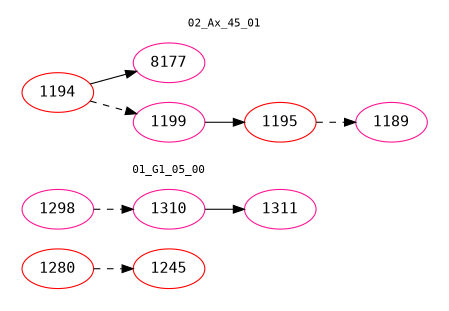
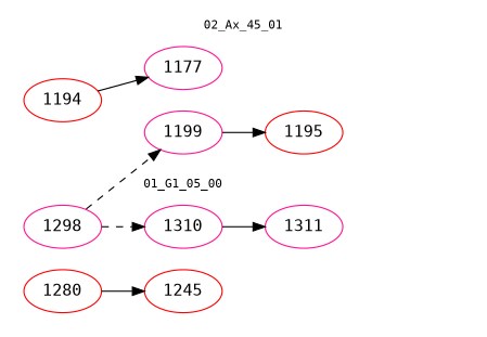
  digraph {
    fontname="DejaVu Sans Mono"
    rankdir=LR
    node [color=deeppink fontname="DejaVu Sans Mono"]
    edge [color=black fontname="DejaVu Sans Mono" style=solid]
    n1 [color=red label=1194]
-   n2 [label=8177]
+   n2 [label=1177]
    n3 [label=1199]
    n4 [color=red label=1195]
-   n5 [label=1189]
    n6 [color=red label=1280]
    n7 [color=red label=1245]
    n8 [label=1298]
    n9 [label=1310]
    n10 [label=1311]
    subgraph cluster_1 {
      color=white
      fontsize=10
      label="02_Ax_45_01"
      n1
      n2
      n3
      n4
-     n5
    }
    subgraph cluster_2 {
      color=white
      fontsize=10
      label="01_G1_05_00"
      n6
      n7
      n8
      n9
      n10
    }
    n1 -> n2
-   n1 -> n3 [style=dashed]
+   n8 -> n3 [style=dashed]
    n3 -> n4
-   n4 -> n5 [style=dashed]
-   n6 -> n7 [style=dashed]
+   n6 -> n7
    n8 -> n9 [style=dashed]
    n9 -> n10
  }
